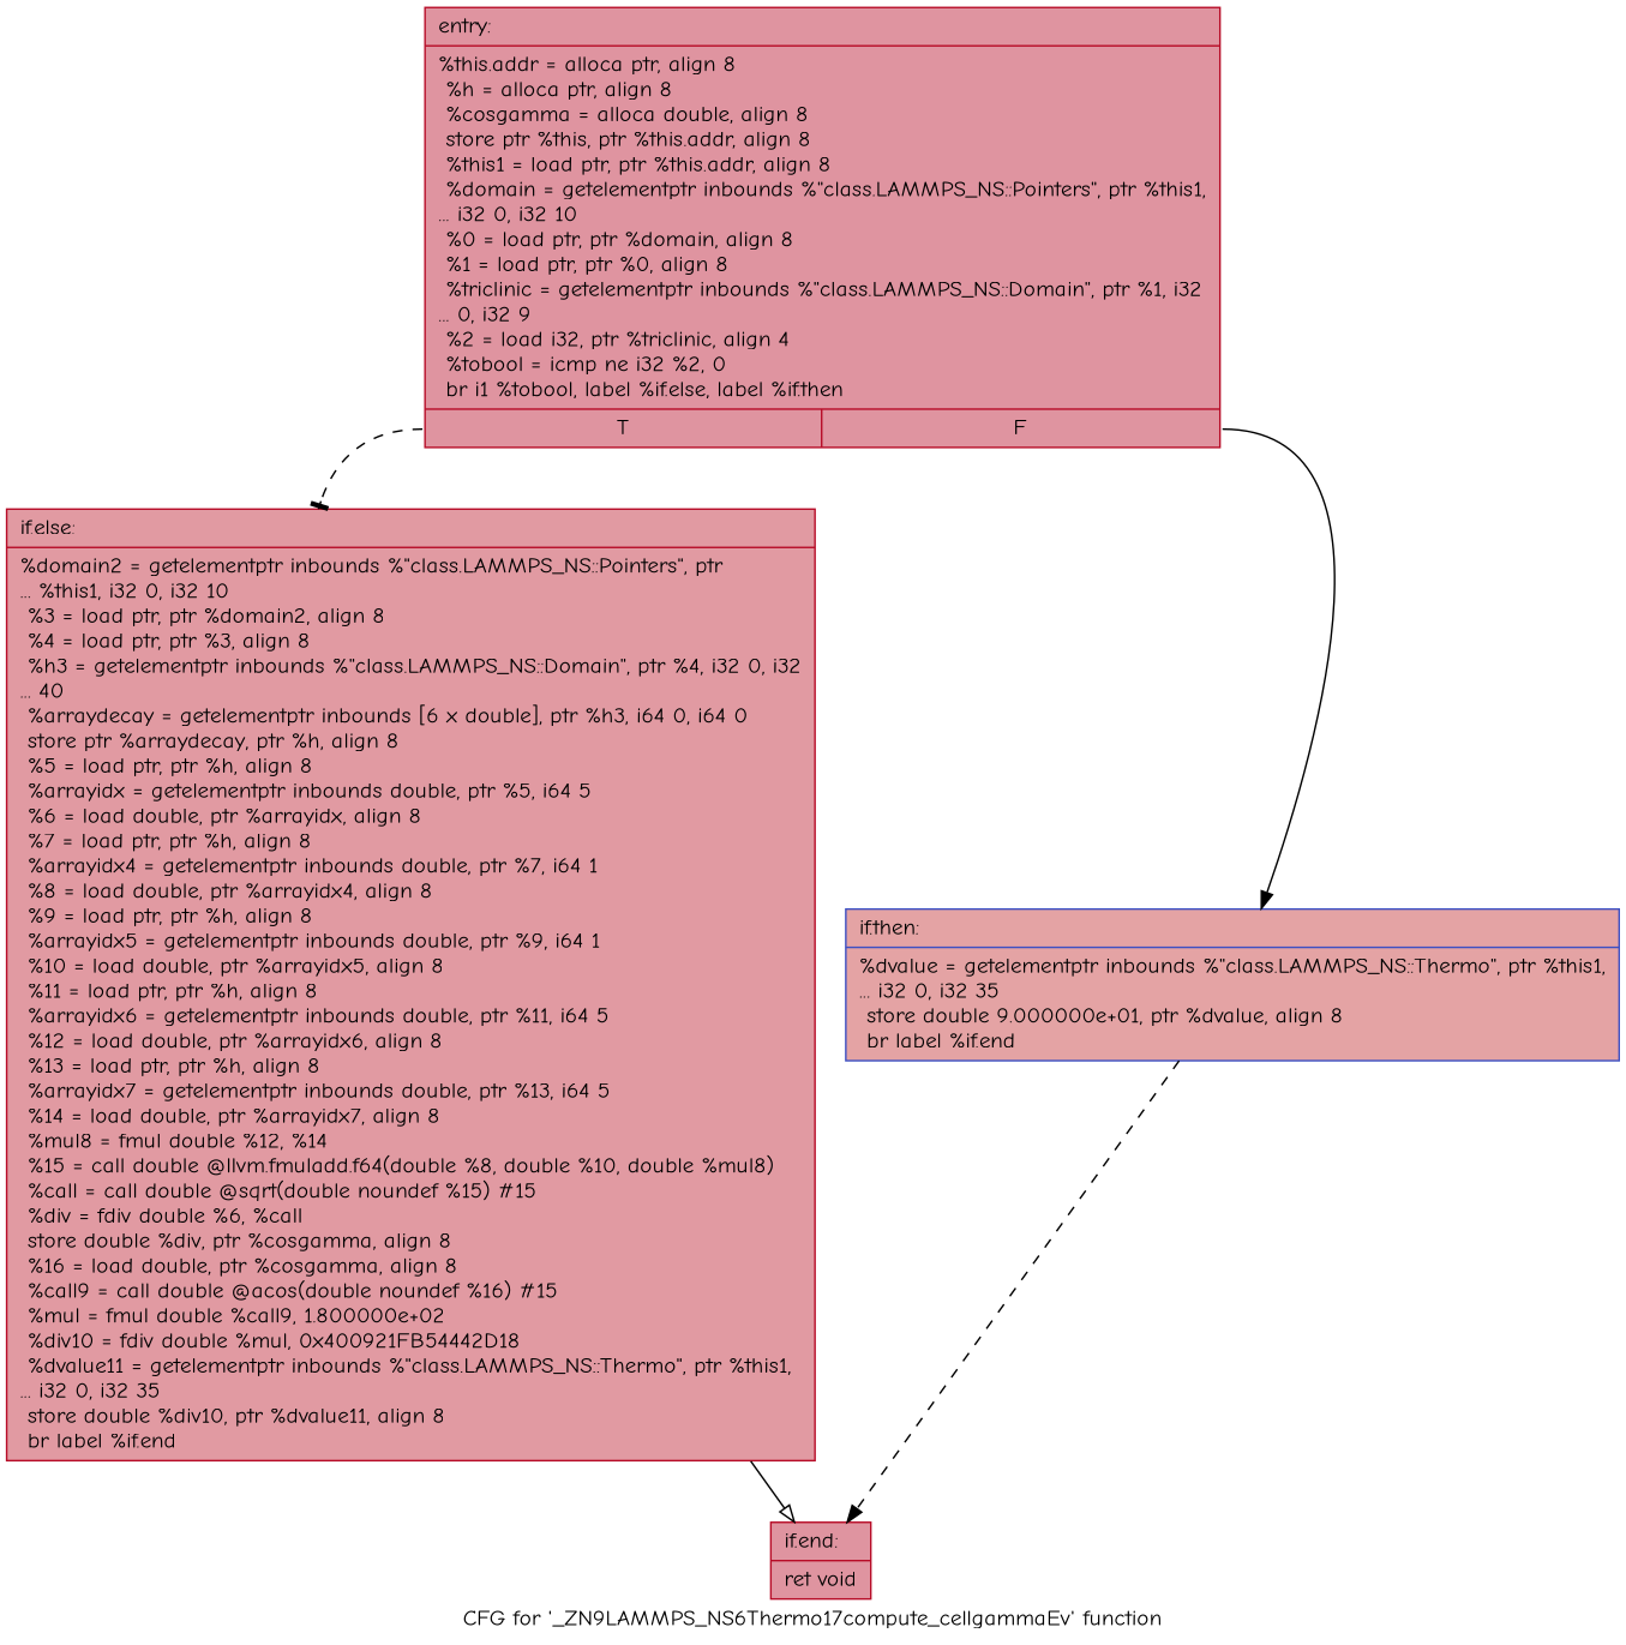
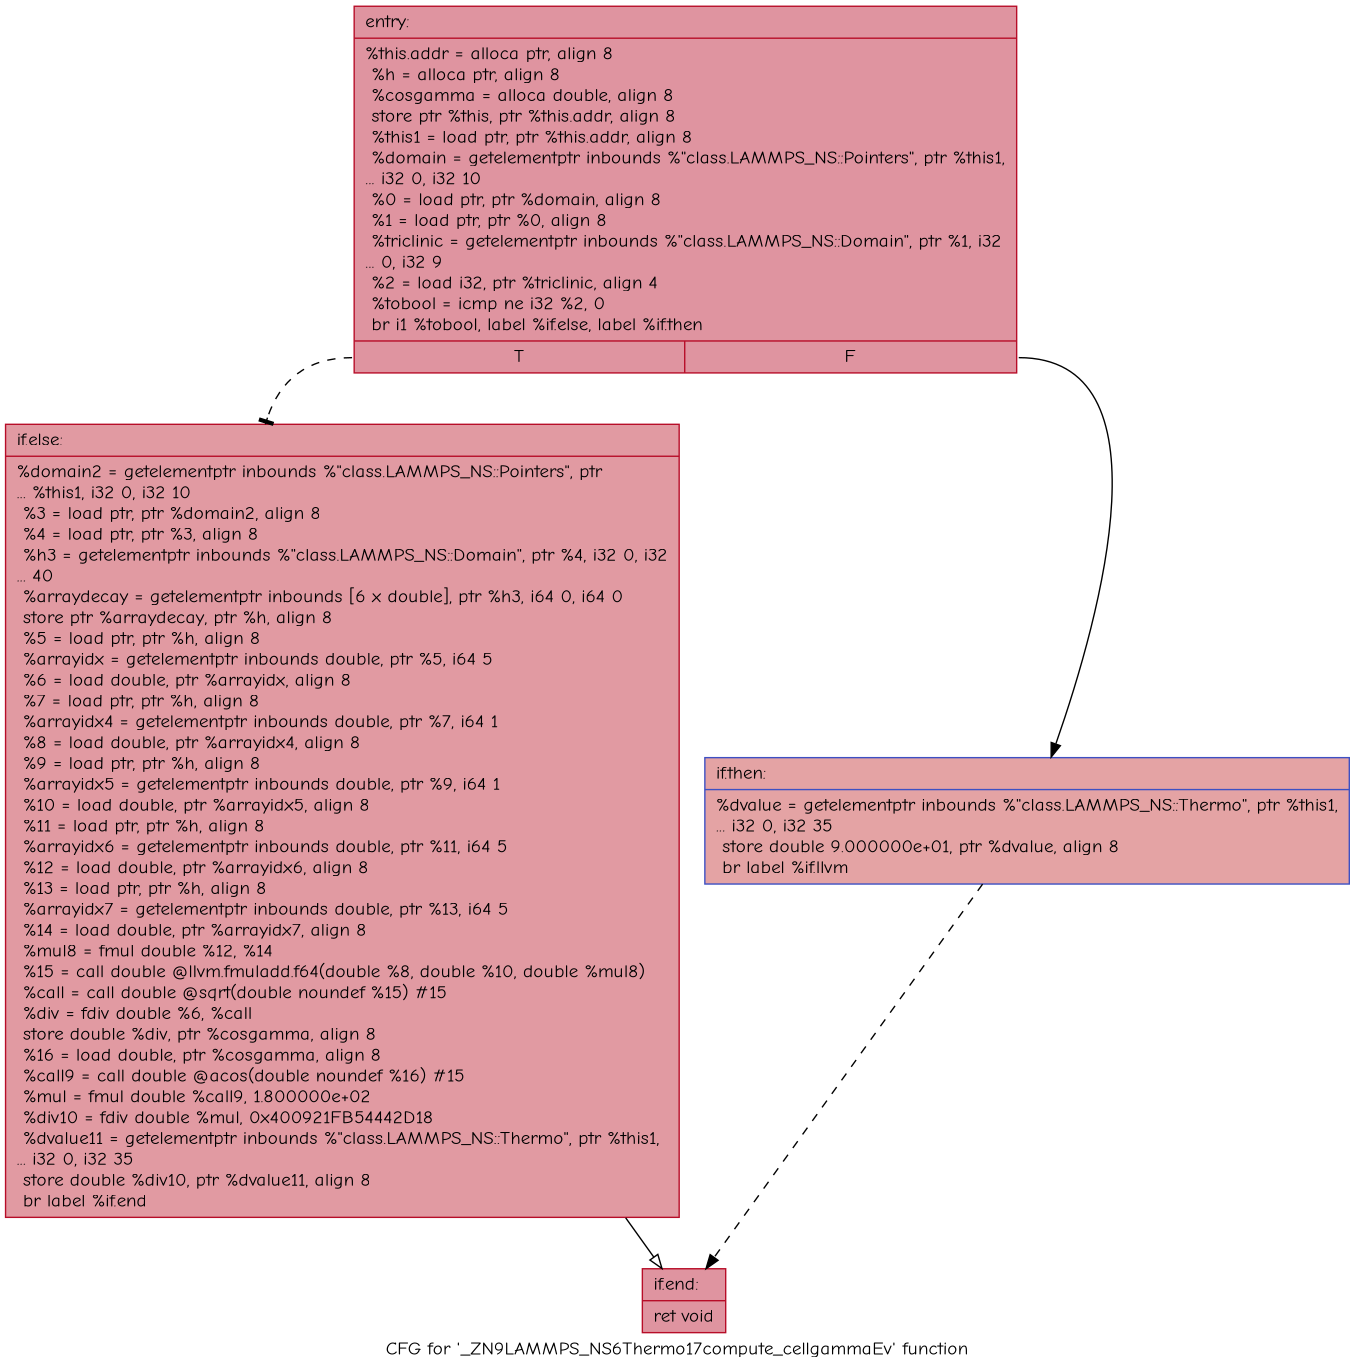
  digraph {
    label="CFG for '_ZN9LAMMPS_NS6Thermo17compute_cellgammaEv' function"
    fontname="Comic Neue"
    node [color="#b70d28ff" fillcolor="#b70d2870" fontname="Comic Neue" shape=record style=filled]
    edge [style=dashed arrowhead=normal fontname="Comic Neue"]
    n1 [label="{entry:\l|  %this.addr = alloca ptr, align 8\l  %h = alloca ptr, align 8\l  %cosgamma = alloca double, align 8\l  store ptr %this, ptr %this.addr, align 8\l  %this1 = load ptr, ptr %this.addr, align 8\l  %domain = getelementptr inbounds %\"class.LAMMPS_NS::Pointers\", ptr %this1,\l... i32 0, i32 10\l  %0 = load ptr, ptr %domain, align 8\l  %1 = load ptr, ptr %0, align 8\l  %triclinic = getelementptr inbounds %\"class.LAMMPS_NS::Domain\", ptr %1, i32\l... 0, i32 9\l  %2 = load i32, ptr %triclinic, align 4\l  %tobool = icmp ne i32 %2, 0\l  br i1 %tobool, label %if.else, label %if.then\l|{<s0>T|<s1>F}}"]
    n2 [fillcolor="#bb1b2c70" label="{if.else:\l|  %domain2 = getelementptr inbounds %\"class.LAMMPS_NS::Pointers\", ptr\l... %this1, i32 0, i32 10\l  %3 = load ptr, ptr %domain2, align 8\l  %4 = load ptr, ptr %3, align 8\l  %h3 = getelementptr inbounds %\"class.LAMMPS_NS::Domain\", ptr %4, i32 0, i32\l... 40\l  %arraydecay = getelementptr inbounds [6 x double], ptr %h3, i64 0, i64 0\l  store ptr %arraydecay, ptr %h, align 8\l  %5 = load ptr, ptr %h, align 8\l  %arrayidx = getelementptr inbounds double, ptr %5, i64 5\l  %6 = load double, ptr %arrayidx, align 8\l  %7 = load ptr, ptr %h, align 8\l  %arrayidx4 = getelementptr inbounds double, ptr %7, i64 1\l  %8 = load double, ptr %arrayidx4, align 8\l  %9 = load ptr, ptr %h, align 8\l  %arrayidx5 = getelementptr inbounds double, ptr %9, i64 1\l  %10 = load double, ptr %arrayidx5, align 8\l  %11 = load ptr, ptr %h, align 8\l  %arrayidx6 = getelementptr inbounds double, ptr %11, i64 5\l  %12 = load double, ptr %arrayidx6, align 8\l  %13 = load ptr, ptr %h, align 8\l  %arrayidx7 = getelementptr inbounds double, ptr %13, i64 5\l  %14 = load double, ptr %arrayidx7, align 8\l  %mul8 = fmul double %12, %14\l  %15 = call double @llvm.fmuladd.f64(double %8, double %10, double %mul8)\l  %call = call double @sqrt(double noundef %15) #15\l  %div = fdiv double %6, %call\l  store double %div, ptr %cosgamma, align 8\l  %16 = load double, ptr %cosgamma, align 8\l  %call9 = call double @acos(double noundef %16) #15\l  %mul = fmul double %call9, 1.800000e+02\l  %div10 = fdiv double %mul, 0x400921FB54442D18\l  %dvalue11 = getelementptr inbounds %\"class.LAMMPS_NS::Thermo\", ptr %this1,\l... i32 0, i32 35\l  store double %div10, ptr %dvalue11, align 8\l  br label %if.end\l}"]
-   n3 [color="#3d50c3ff" fillcolor="#c32e3170" label="{if.then:\l|  %dvalue = getelementptr inbounds %\"class.LAMMPS_NS::Thermo\", ptr %this1,\l... i32 0, i32 35\l  store double 9.000000e+01, ptr %dvalue, align 8\l  br label %if.end\l}"]
+   n3 [color="#3d50c3ff" fillcolor="#c32e3170" label="{if.then:\l|  %dvalue = getelementptr inbounds %\"class.LAMMPS_NS::Thermo\", ptr %this1,\l... i32 0, i32 35\l  store double 9.000000e+01, ptr %dvalue, align 8\l  br label %if.llvm\l}"]
    n4 [label="{if.end:\l|  ret void\l}"]
    n1 -> n2 [tailport=s0 arrowhead=tee]
    n1 -> n3 [tailport=s1 style=solid]
    n2 -> n4 [style=solid arrowhead=onormal]
    n3 -> n4
  }
